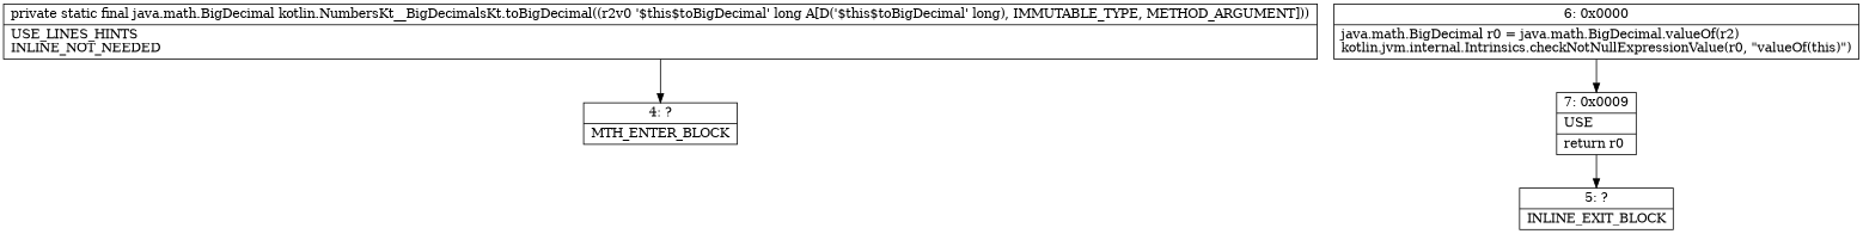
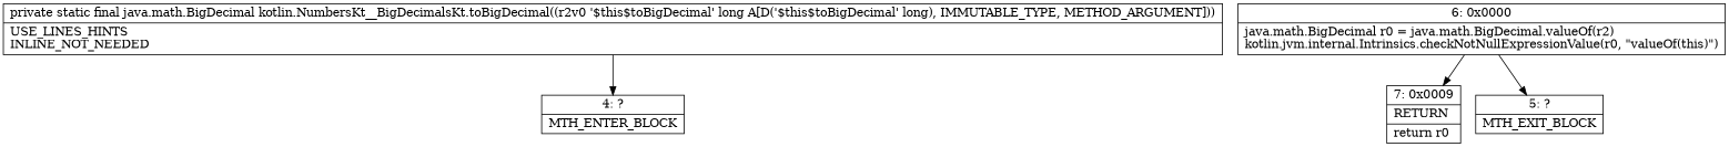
  digraph {
    node [shape=record]
    n1 [label="{4\:\ ?|MTH_ENTER_BLOCK\l}"]
    n2 [label="{6\:\ 0x0000|java.math.BigDecimal r0 = java.math.BigDecimal.valueOf(r2)\lkotlin.jvm.internal.Intrinsics.checkNotNullExpressionValue(r0, \"valueOf(this)\")\l}"]
-   n3 [label="{7\:\ 0x0009|USE\l|return r0\l}"]
-   n4 [label="{5\:\ ?|INLINE_EXIT_BLOCK\l}"]
+   n3 [label="{7\:\ 0x0009|RETURN\l|return r0\l}"]
+   n4 [label="{5\:\ ?|MTH_EXIT_BLOCK\l}"]
    n5 [label="{private static final java.math.BigDecimal kotlin.NumbersKt__BigDecimalsKt.toBigDecimal((r2v0 '$this$toBigDecimal' long A[D('$this$toBigDecimal' long), IMMUTABLE_TYPE, METHOD_ARGUMENT]))  | USE_LINES_HINTS\lINLINE_NOT_NEEDED\l}"]
    n2 -> n3
-   n3 -> n4
+   n2 -> n4
    n5 -> n1
  }
